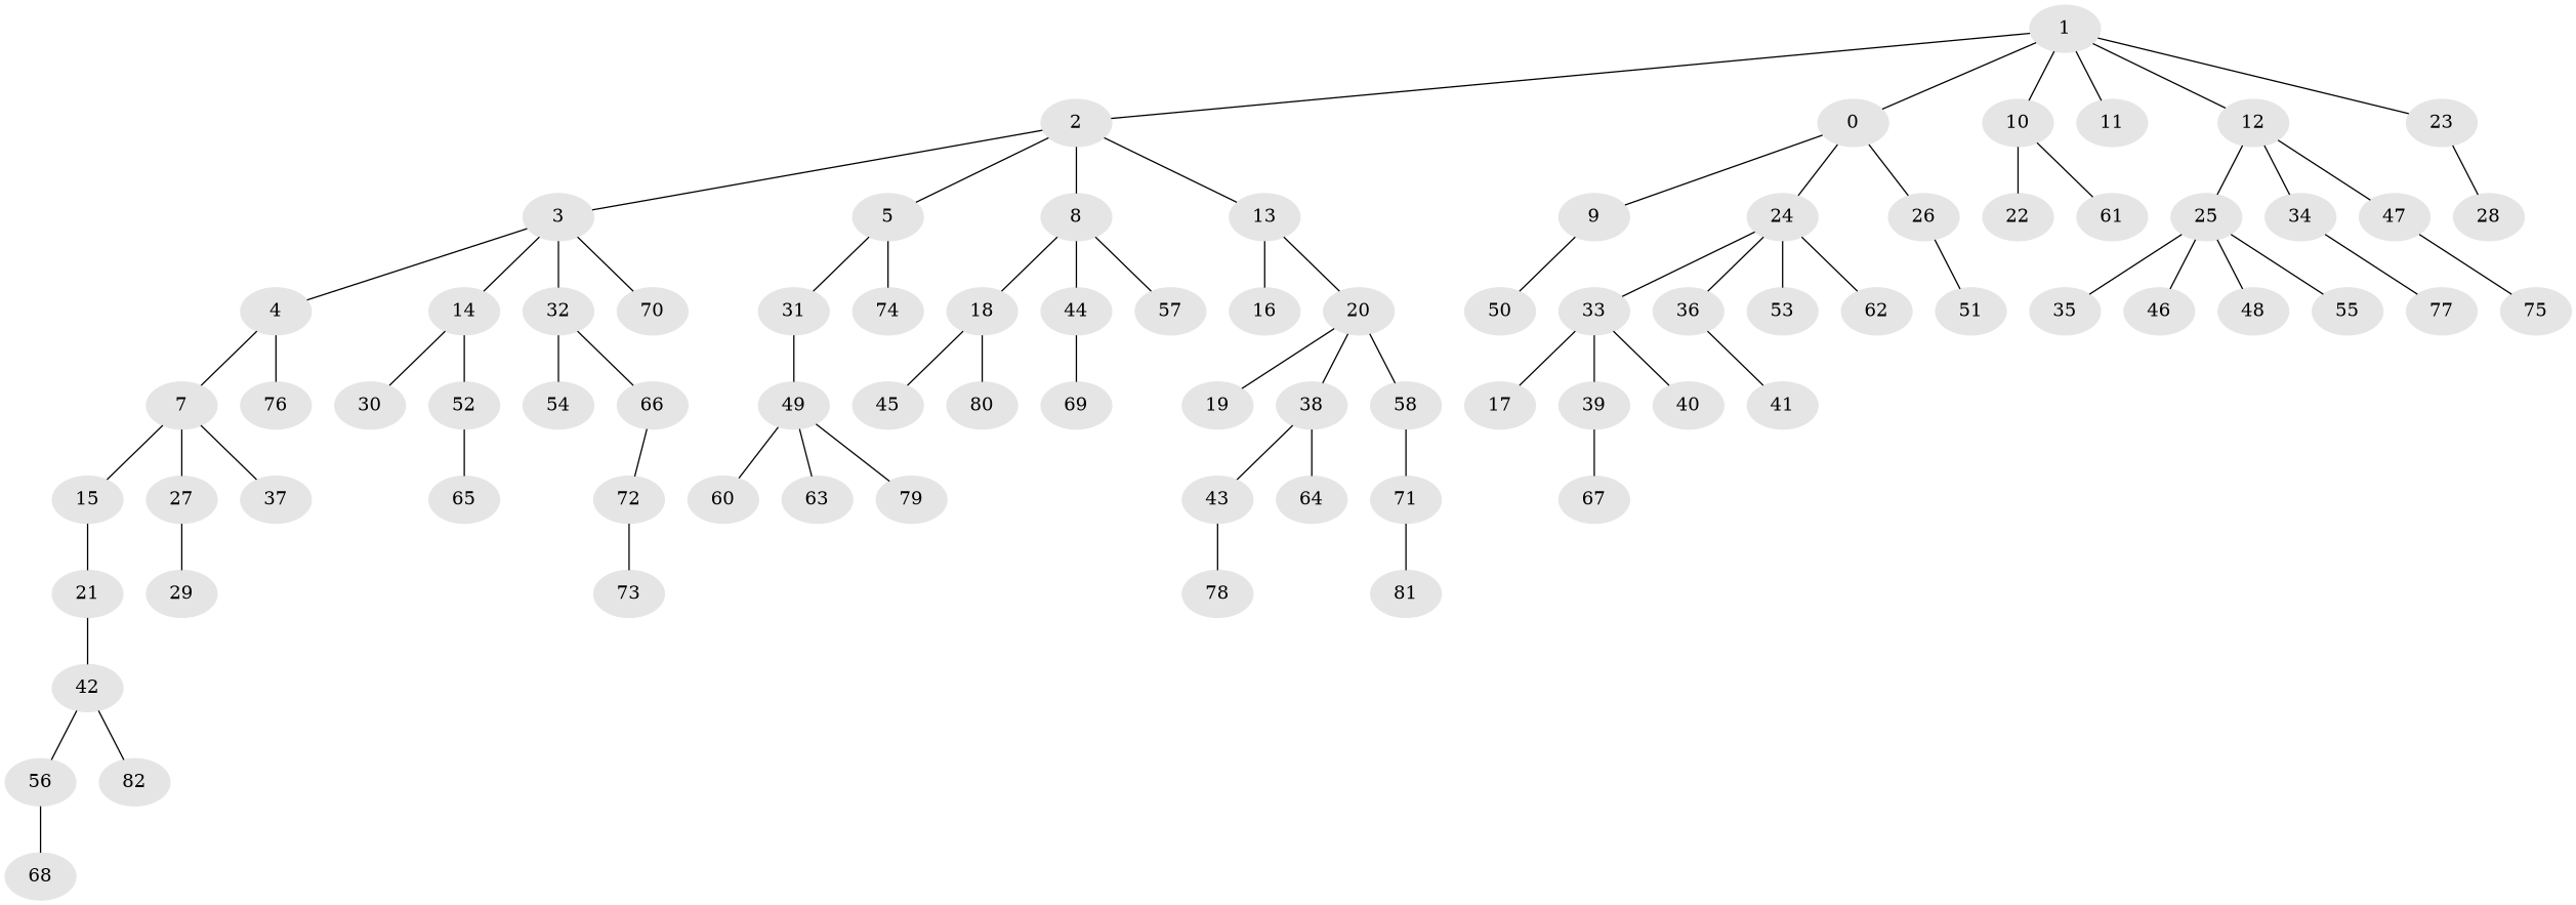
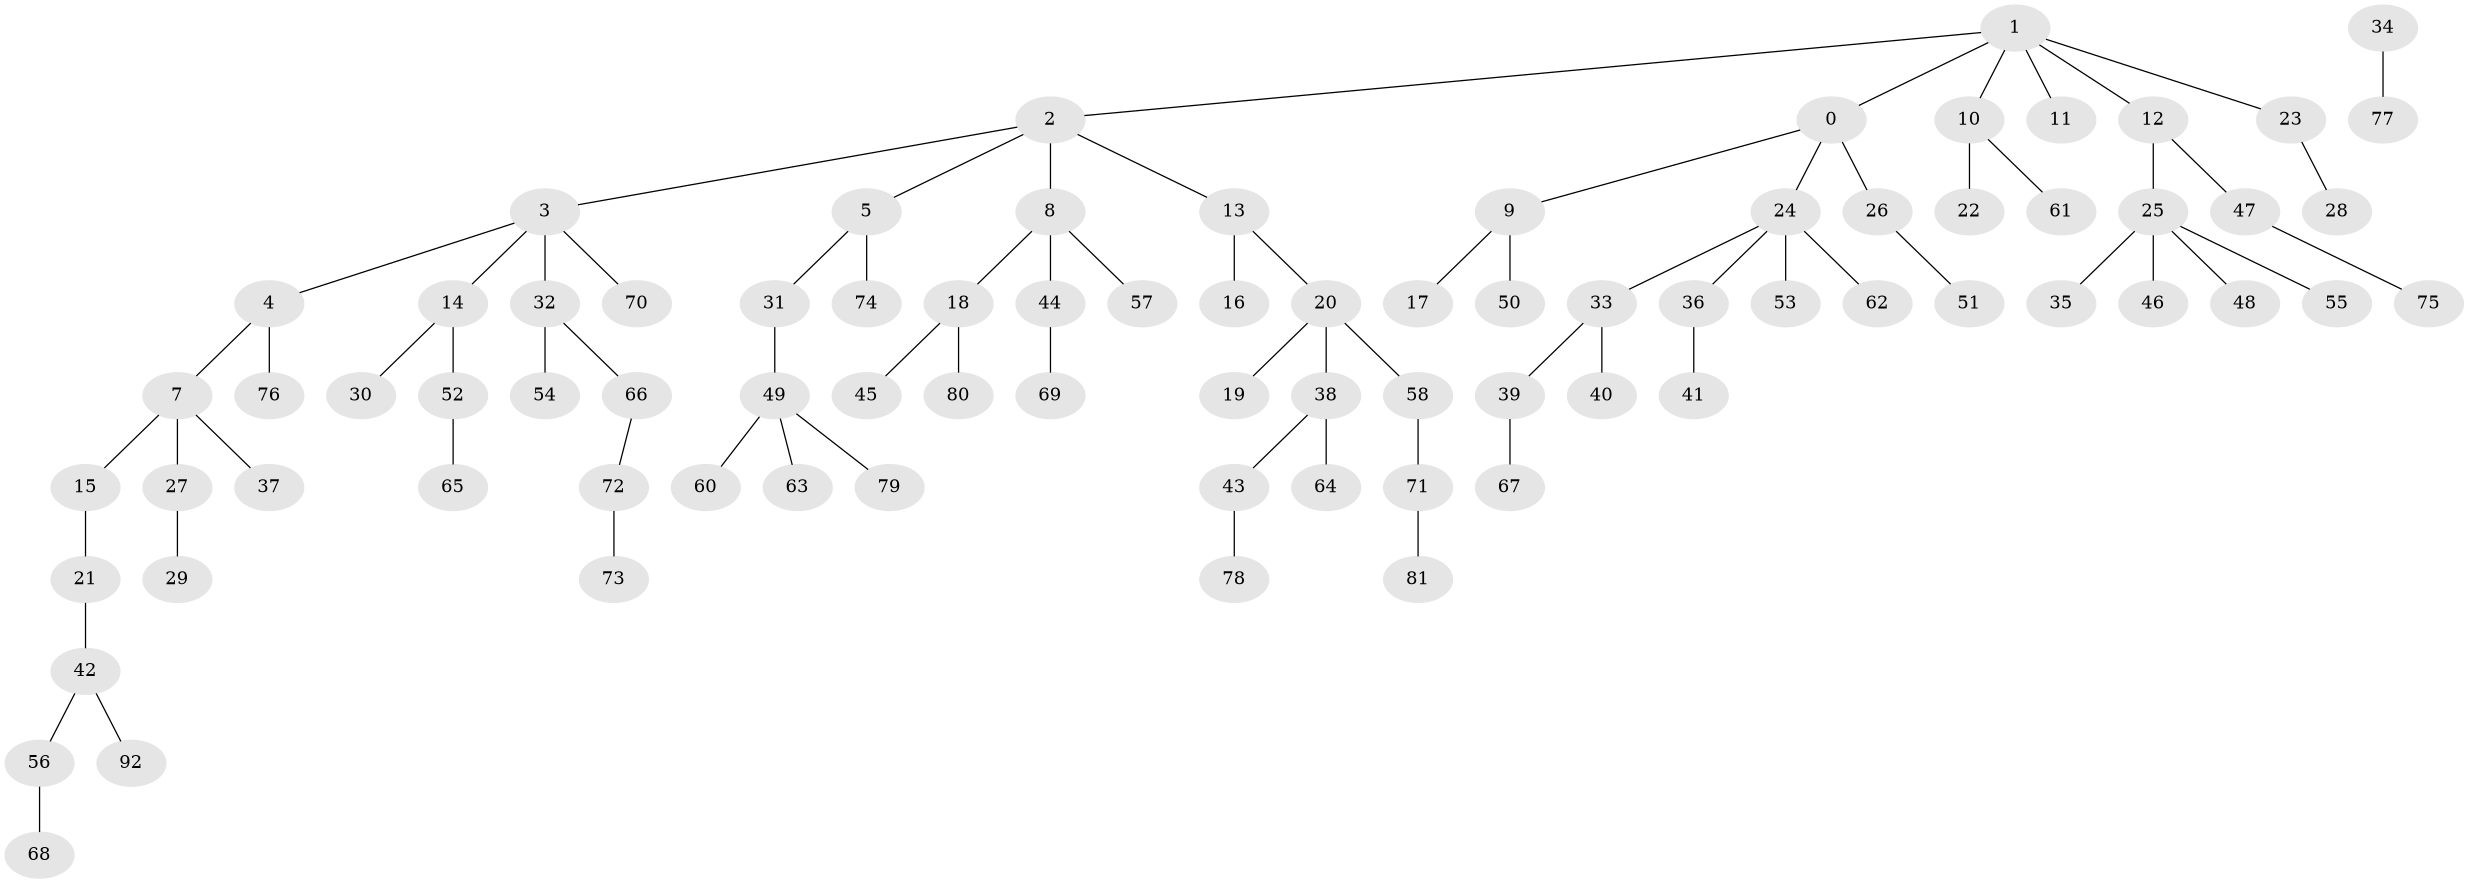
  graph {
    node [color=gray90 style=filled]
    1
    2
    n3 [label=0]
    10
    11
    12
    23
    3
    5
    8
    13
    9
    24
    26
    22
    61
    25
    34
    47
    28
    4
    14
    32
    70
    31
    74
    18
    44
    57
    16
    20
    7
    76
    30
    52
    54
    66
    15
    27
    37
    49
    17
    50
    33
    36
    53
    62
    51
    21
    29
    45
    80
    69
    35
    46
    48
    55
    77
    75
    19
    38
    58
    65
    42
    43
    64
    71
    56
-   82
+   82 [label=92]
    39
    40
    41
    60
    63
    79
    72
    67
    78
    68
    81
    73
    1 -- 2
    1 -- n3
    1 -- 10
    1 -- 11
    1 -- 12
    1 -- 23
    2 -- 3
    2 -- 5
    2 -- 8
    2 -- 13
    n3 -- 9
    n3 -- 24
    n3 -- 26
    10 -- 22
    10 -- 61
    12 -- 25
-   12 -- 34
    12 -- 47
    23 -- 28
    3 -- 4
    3 -- 14
    3 -- 32
    3 -- 70
    5 -- 31
    5 -- 74
    8 -- 18
    8 -- 44
    8 -- 57
    13 -- 16
    13 -- 20
-   33 -- 17
+   9 -- 17
    9 -- 50
    24 -- 33
    24 -- 36
    24 -- 53
    24 -- 62
    26 -- 51
    25 -- 35
    25 -- 46
    25 -- 48
    25 -- 55
    34 -- 77
    47 -- 75
    4 -- 7
    4 -- 76
    14 -- 30
    14 -- 52
    32 -- 54
    32 -- 66
    31 -- 49
    18 -- 45
    18 -- 80
    44 -- 69
    20 -- 19
    20 -- 38
    20 -- 58
    7 -- 15
    7 -- 27
    7 -- 37
    52 -- 65
    66 -- 72
    15 -- 21
    27 -- 29
    49 -- 60
    49 -- 63
    49 -- 79
    33 -- 39
    33 -- 40
    36 -- 41
    21 -- 42
    38 -- 43
    38 -- 64
    58 -- 71
    42 -- 56
    42 -- 82
    43 -- 78
    71 -- 81
    56 -- 68
    39 -- 67
    72 -- 73
  }
